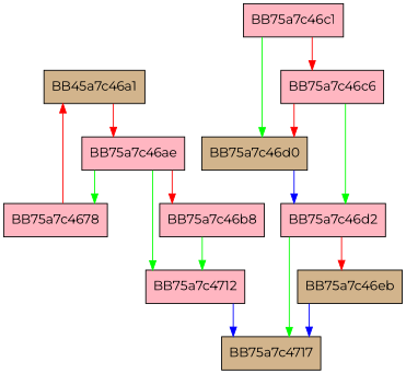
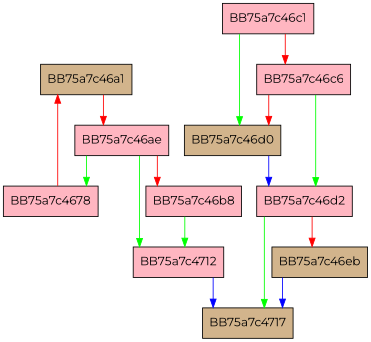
  digraph {
    fontname=Montserrat
    splines=ortho
    node [fillcolor=lightpink fontname=Montserrat shape=box style=filled]
    edge [color=red fontname=Montserrat]
-   BB75a7c46a1 [fillcolor=tan label=BB45a7c46a1]
+   BB75a7c46a1 [fillcolor=tan]
    BB75a7c4678
    BB75a7c46ae
    BB75a7c4712
    BB75a7c46b8
    BB75a7c4717 [fillcolor=tan]
    BB75a7c46d0 [fillcolor=tan]
    BB75a7c46c1
    BB75a7c46c6
    BB75a7c46d2
    BB75a7c46eb [fillcolor=tan]
    BB75a7c46a1 -> BB75a7c46ae
    BB75a7c4678 -> BB75a7c46a1
    BB75a7c46ae -> BB75a7c4678 [color=green]
    BB75a7c46ae -> BB75a7c4712 [color=green]
    BB75a7c46ae -> BB75a7c46b8
    BB75a7c4712 -> BB75a7c4717 [color=blue]
    BB75a7c46b8 -> BB75a7c4712 [color=green]
    BB75a7c46d0 -> BB75a7c46d2 [color=blue]
    BB75a7c46c1 -> BB75a7c46d0 [color=green]
    BB75a7c46c1 -> BB75a7c46c6
    BB75a7c46c6 -> BB75a7c46d0
    BB75a7c46c6 -> BB75a7c46d2 [color=green]
    BB75a7c46d2 -> BB75a7c4717 [color=green]
    BB75a7c46d2 -> BB75a7c46eb
    BB75a7c46eb -> BB75a7c4717 [color=blue]
  }
